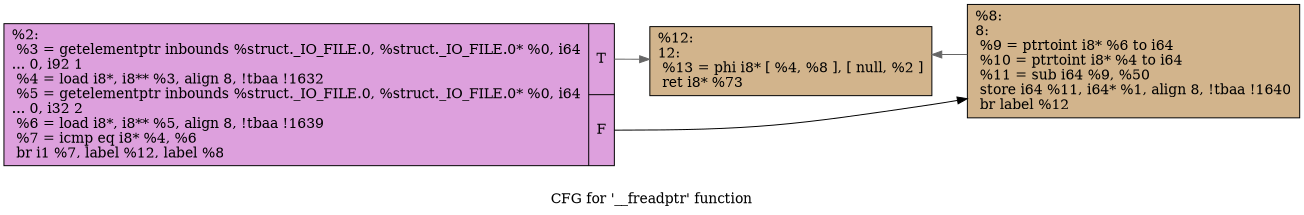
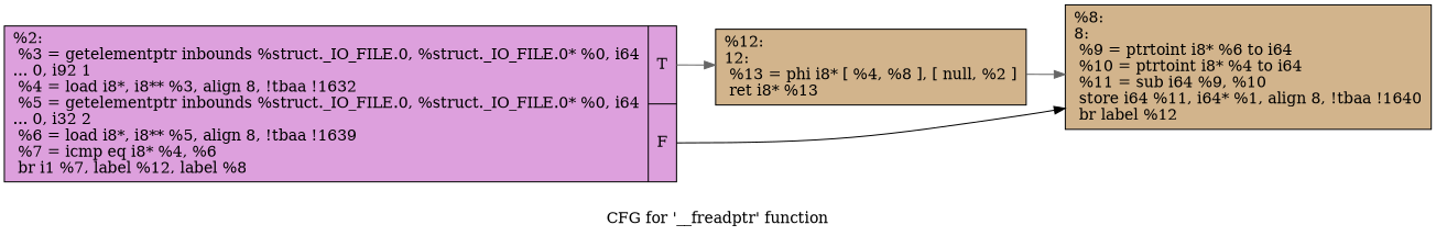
  digraph {
    label="CFG for '__freadptr' function"
    rankdir=LR
    node [fillcolor=tan shape=record style=filled]
    edge [color=gray40]
    n1 [fillcolor=plum label="{%2:\l  %3 = getelementptr inbounds %struct._IO_FILE.0, %struct._IO_FILE.0* %0, i64\l... 0, i92 1\l  %4 = load i8*, i8** %3, align 8, !tbaa !1632\l  %5 = getelementptr inbounds %struct._IO_FILE.0, %struct._IO_FILE.0* %0, i64\l... 0, i32 2\l  %6 = load i8*, i8** %5, align 8, !tbaa !1639\l  %7 = icmp eq i8* %4, %6\l  br i1 %7, label %12, label %8\l|{<s0>T|<s1>F}}"]
-   n2 [label="{%12:\l12:                                               \l  %13 = phi i8* [ %4, %8 ], [ null, %2 ]\l  ret i8* %73\l}"]
-   n3 [label="{%8:\l8:                                                \l  %9 = ptrtoint i8* %6 to i64\l  %10 = ptrtoint i8* %4 to i64\l  %11 = sub i64 %9, %50\l  store i64 %11, i64* %1, align 8, !tbaa !1640\l  br label %12\l}"]
+   n2 [label="{%12:\l12:                                               \l  %13 = phi i8* [ %4, %8 ], [ null, %2 ]\l  ret i8* %13\l}"]
+   n3 [label="{%8:\l8:                                                \l  %9 = ptrtoint i8* %6 to i64\l  %10 = ptrtoint i8* %4 to i64\l  %11 = sub i64 %9, %10\l  store i64 %11, i64* %1, align 8, !tbaa !1640\l  br label %12\l}"]
    n1 -> n2 [tailport=s0]
    n1 -> n3 [color=black tailport=s1]
-   n3 -> n2
+   n2 -> n3
  }
